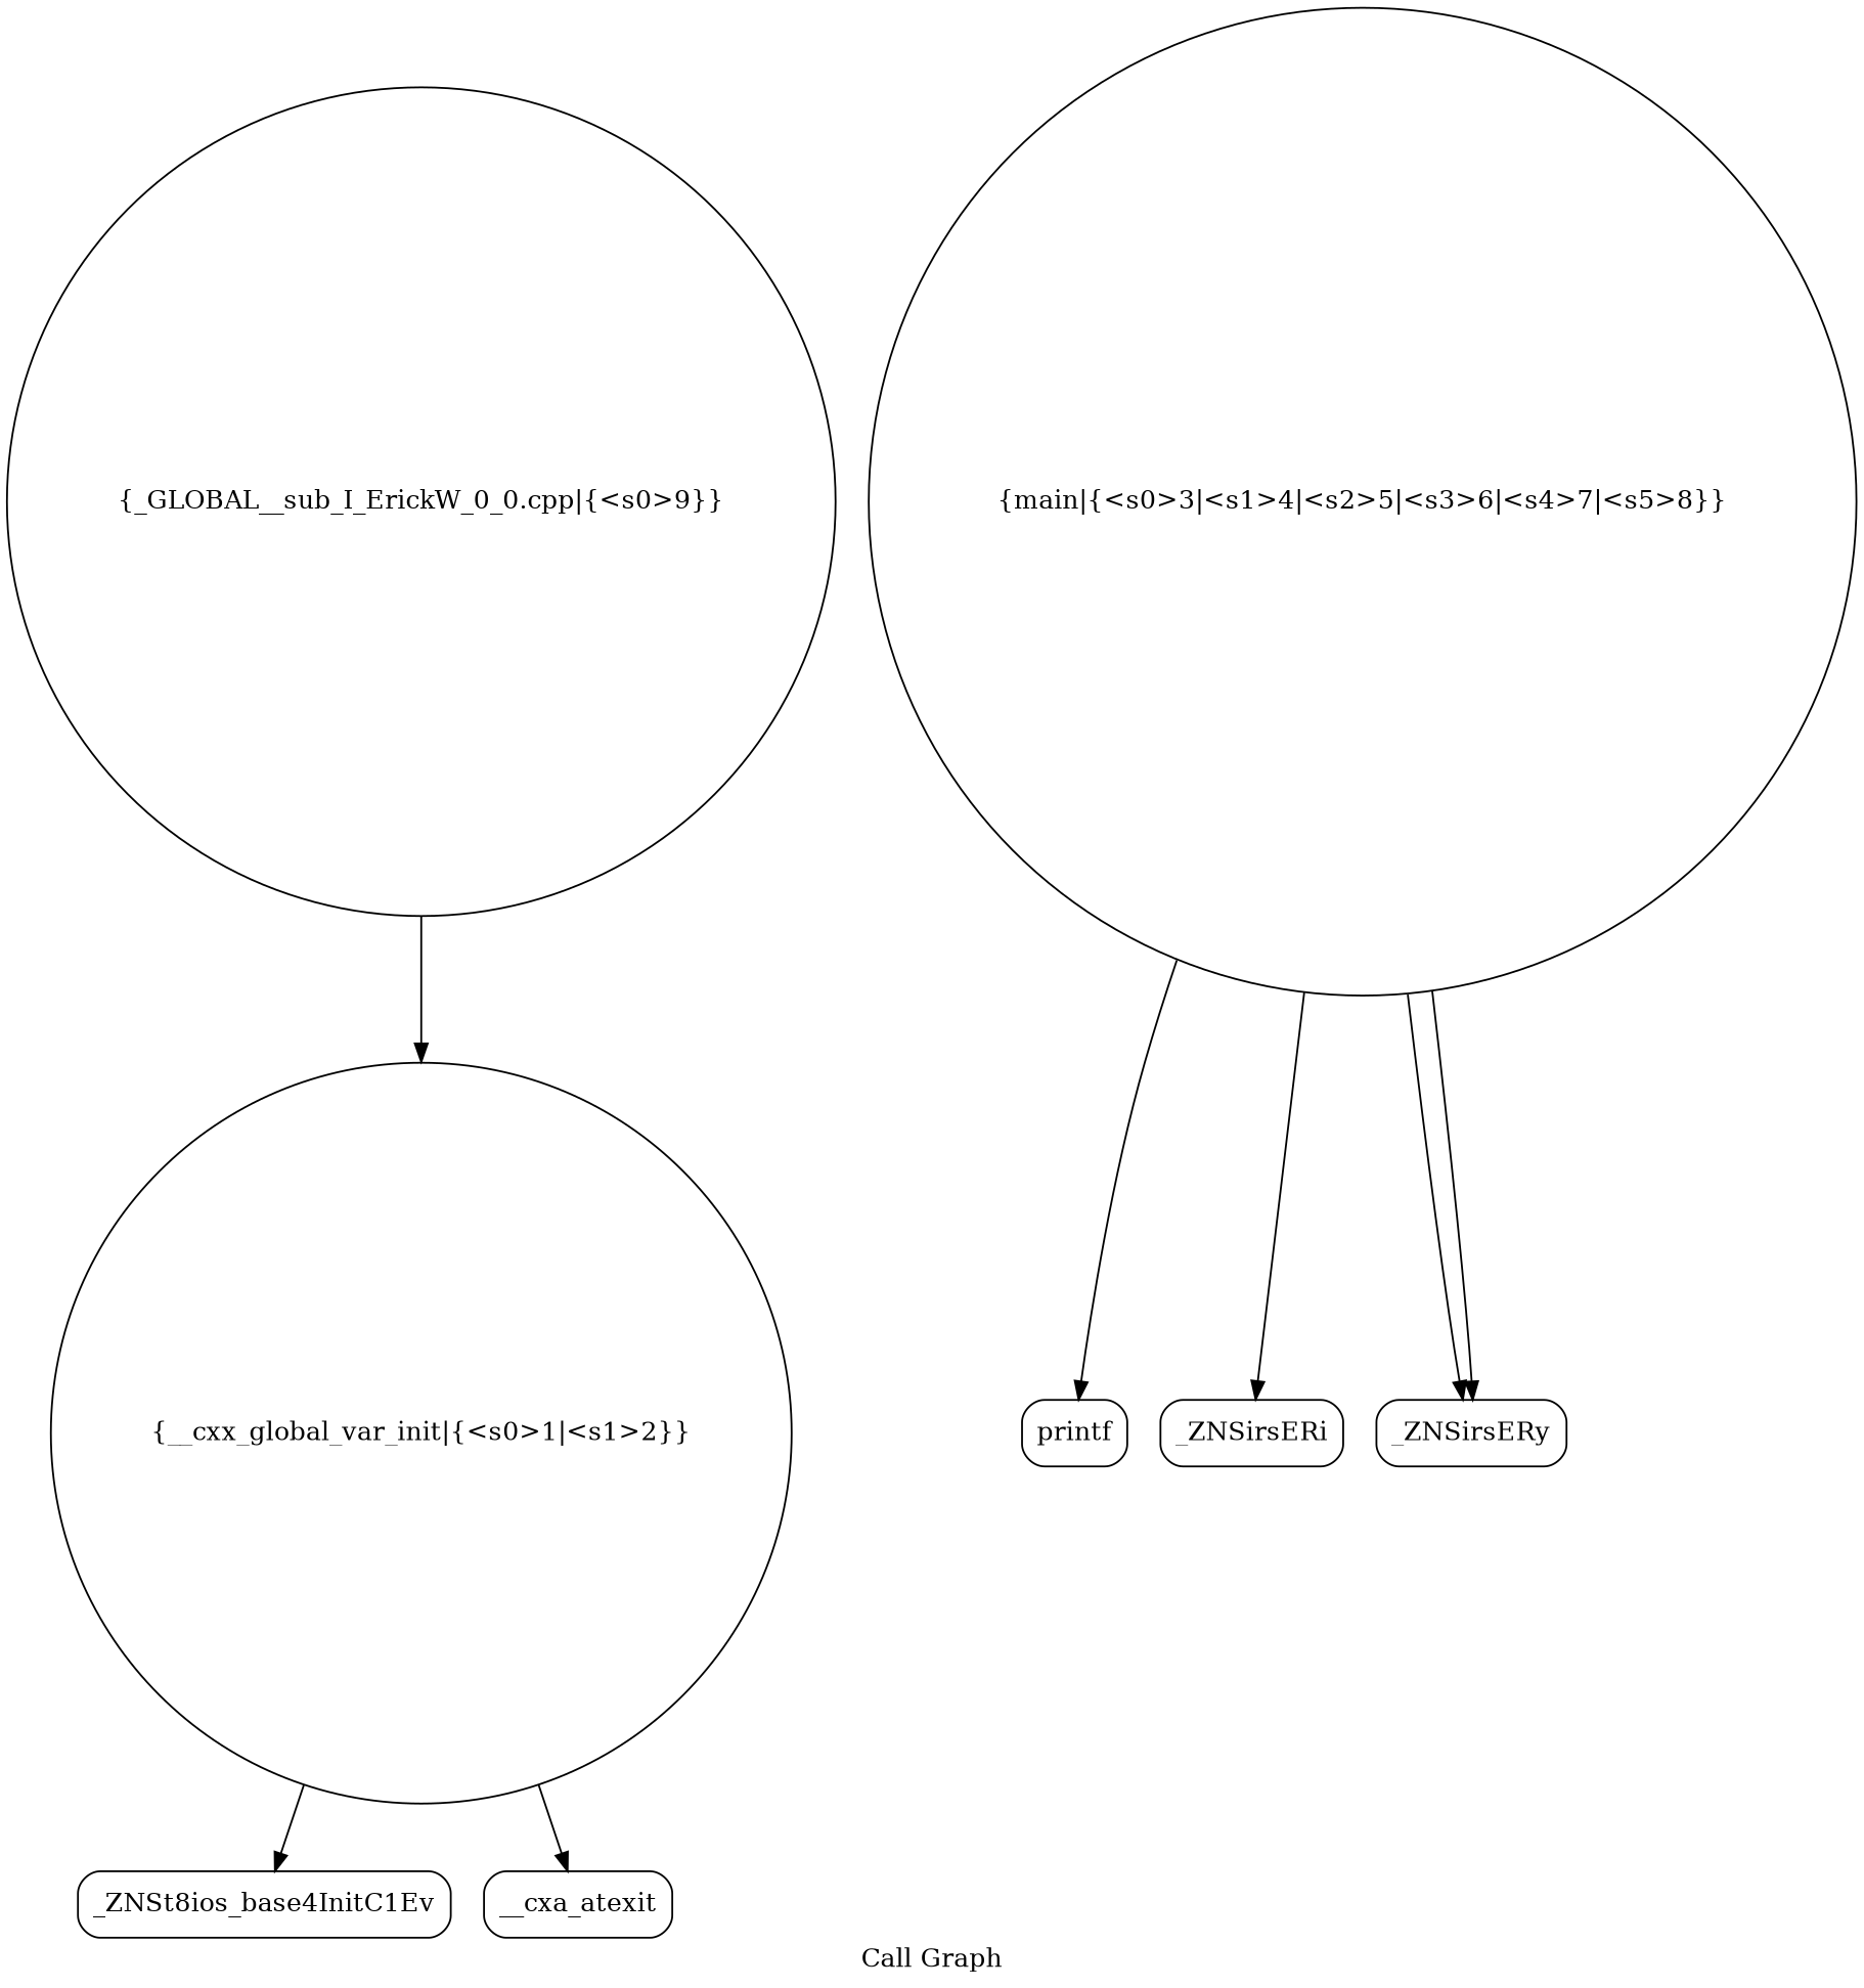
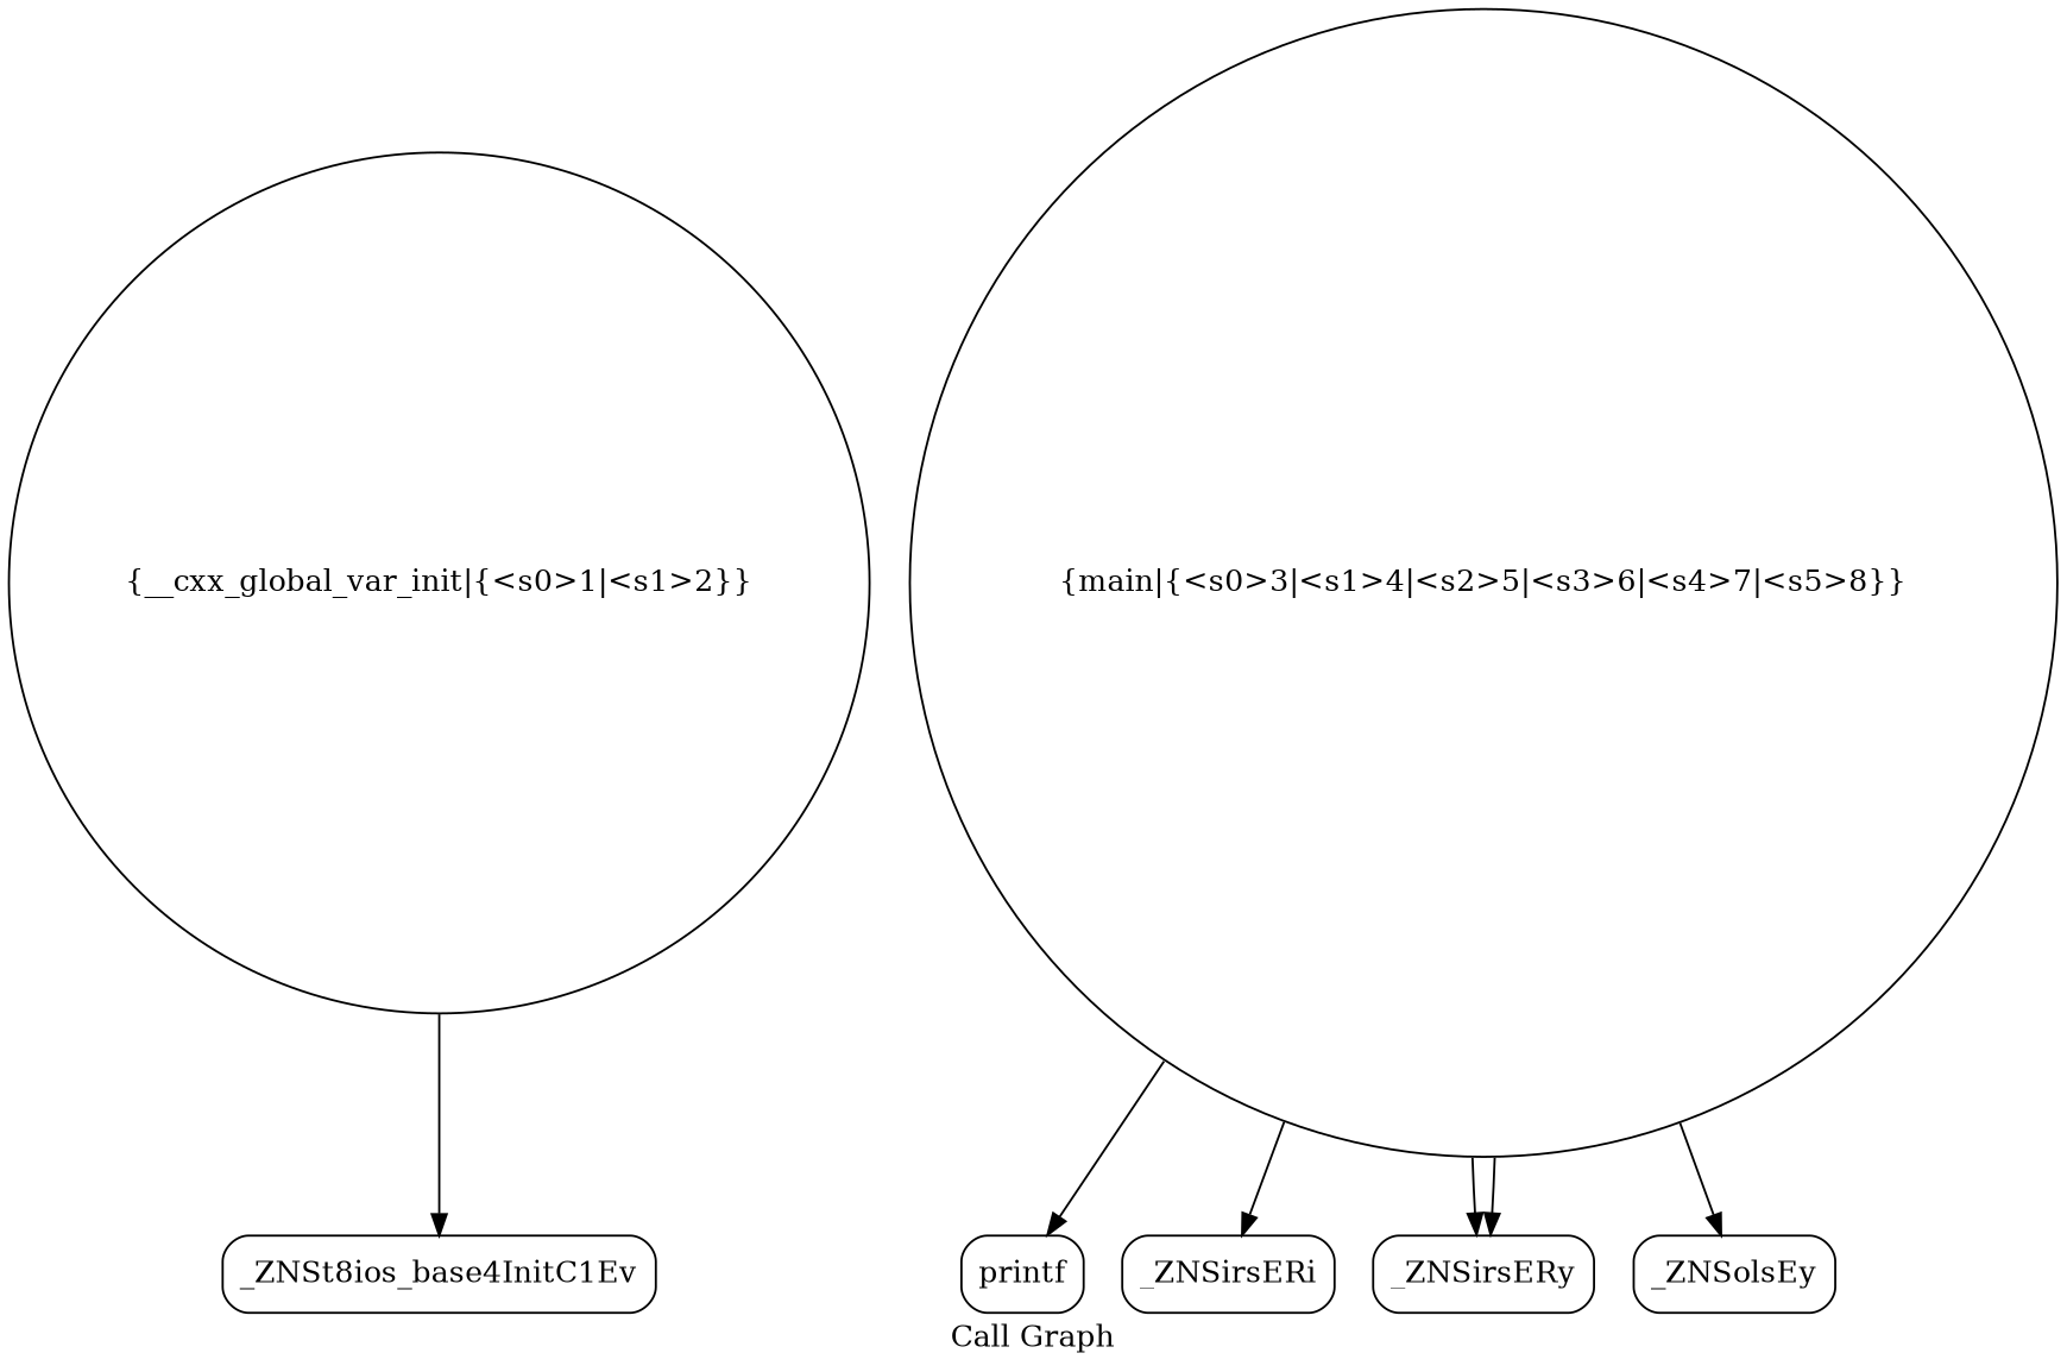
  digraph {
    label="Call Graph"
    node [shape=Mrecord]
    edge [color=black tailport=s0]
    n1 [label="{__cxx_global_var_init|{<s0>1|<s1>2}}" shape=circle]
    n2 [label="{_ZNSt8ios_base4InitC1Ev}"]
-   n3 [label="{__cxa_atexit}"]
    n4 [label="{printf}"]
    n5 [label="{main|{<s0>3|<s1>4|<s2>5|<s3>6|<s4>7|<s5>8}}" shape=circle]
    n6 [label="{_ZNSirsERi}"]
    n7 [label="{_ZNSirsERy}"]
-   n9 [label="{_GLOBAL__sub_I_ErickW_0_0.cpp|{<s0>9}}" shape=circle]
+   n8 [label="{_ZNSolsEy}"]
    n1 -> n2
-   n1 -> n3 [tailport=s1]
    n5 -> n4 [tailport=s3]
    n5 -> n6
    n5 -> n7 [tailport=s1]
    n5 -> n7 [tailport=s2]
-   n9 -> n1
+   n5 -> n8 [tailport=s4]
  }
